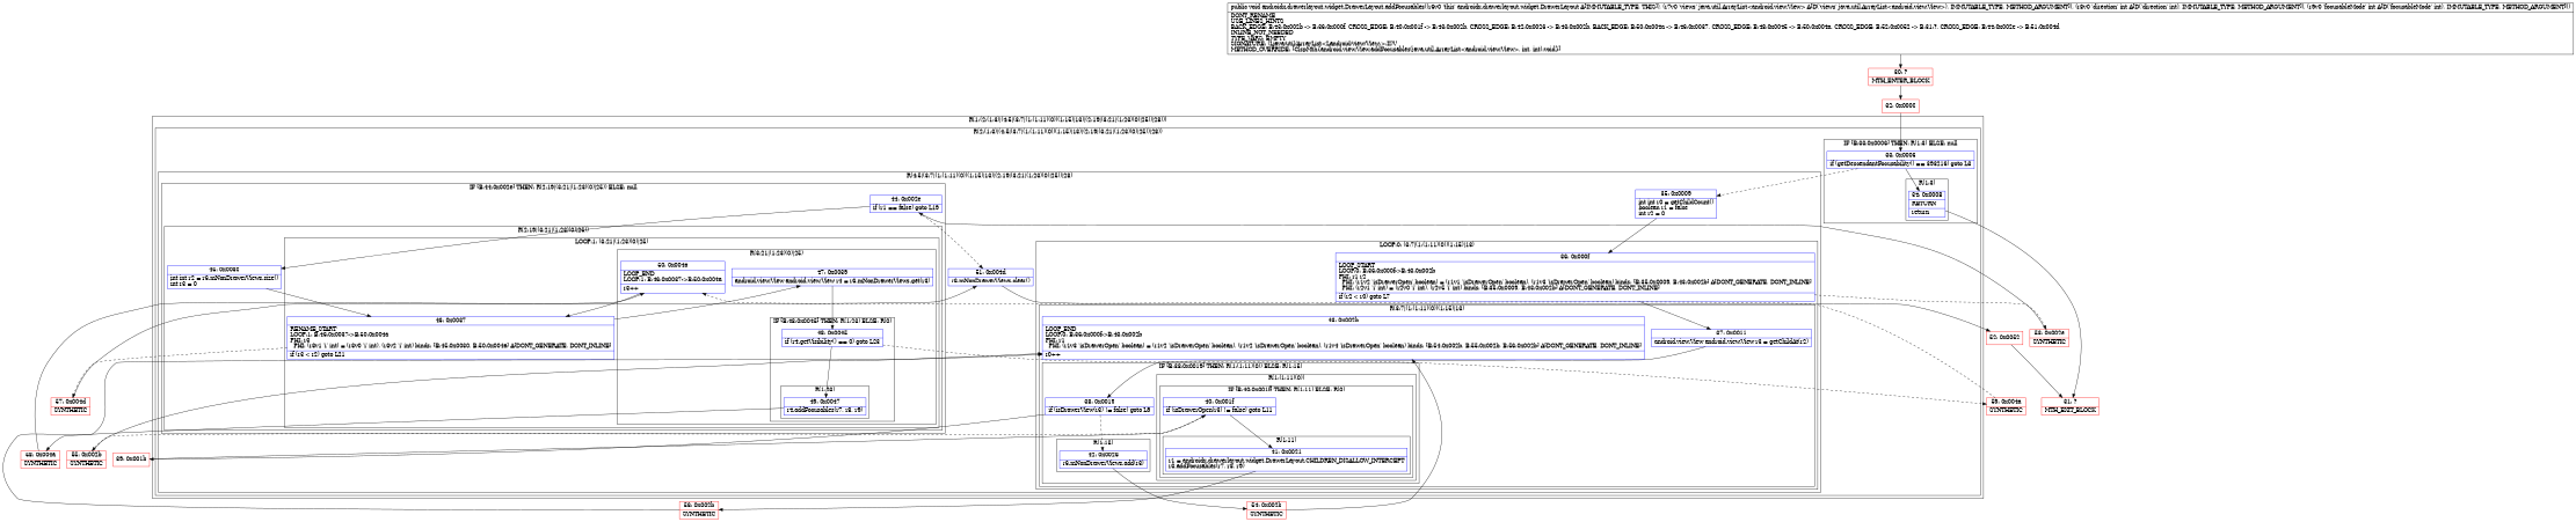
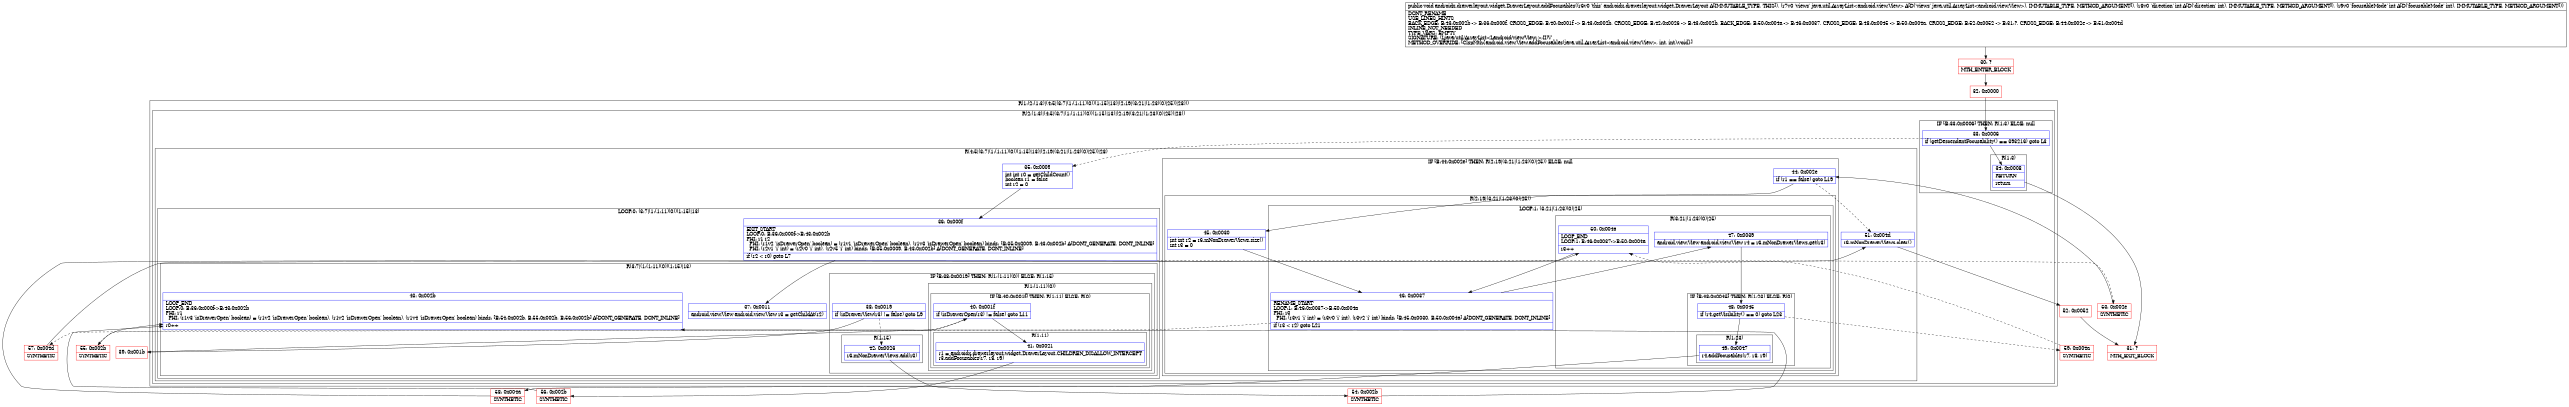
  digraph {
    node [color=blue shape=record]
    n1 [label="{34\:\ 0x0008|RETURN\l|return\l}"]
    n2 [label="{33\:\ 0x0006|if (getDescendantFocusability() == 393216) goto L3\l}"]
    n3 [label="{41\:\ 0x0021|r1 = androidx.drawerlayout.widget.DrawerLayout.CHILDREN_DISALLOW_INTERCEPT\lr3.addFocusables(r7, r8, r9)\l}"]
    n4 [label="{40\:\ 0x001f|if (isDrawerOpen(r3) != false) goto L11\l}"]
    n5 [label="{42\:\ 0x0026|r6.mNonDrawerViews.add(r3)\l}"]
    n6 [label="{38\:\ 0x0019|if (isDrawerView(r3) != false) goto L9\l}"]
    n7 [label="{37\:\ 0x0011|android.view.View android.view.View r3 = getChildAt(r2)\l}"]
    n8 [label="{43\:\ 0x002b|LOOP_END\lLOOP:0: B:36:0x000f\-\>B:43:0x002b\lPHI: r1 \l  PHI: (r1v3 'isDrawerOpen' boolean) = (r1v2 'isDrawerOpen' boolean), (r1v2 'isDrawerOpen' boolean), (r1v4 'isDrawerOpen' boolean) binds: [B:54:0x002b, B:55:0x002b, B:56:0x002b] A[DONT_GENERATE, DONT_INLINE]\l|r0++\l}"]
-   n9 [label="{36\:\ 0x000f|LOOP_START\lLOOP:0: B:36:0x000f\-\>B:43:0x002b\lPHI: r1 r2 \l  PHI: (r1v2 'isDrawerOpen' boolean) = (r1v1 'isDrawerOpen' boolean), (r1v3 'isDrawerOpen' boolean) binds: [B:35:0x0009, B:43:0x002b] A[DONT_GENERATE, DONT_INLINE]\l  PHI: (r2v1 'i' int) = (r2v0 'i' int), (r2v5 'i' int) binds: [B:35:0x0009, B:43:0x002b] A[DONT_GENERATE, DONT_INLINE]\l|if (r2 \< r0) goto L7\l}"]
+   n9 [label="{36\:\ 0x000f|EXIT_START\lLOOP:0: B:36:0x000f\-\>B:43:0x002b\lPHI: r1 r2 \l  PHI: (r1v2 'isDrawerOpen' boolean) = (r1v1 'isDrawerOpen' boolean), (r1v3 'isDrawerOpen' boolean) binds: [B:35:0x0009, B:43:0x002b] A[DONT_GENERATE, DONT_INLINE]\l  PHI: (r2v1 'i' int) = (r2v0 'i' int), (r2v5 'i' int) binds: [B:35:0x0009, B:43:0x002b] A[DONT_GENERATE, DONT_INLINE]\l|if (r2 \< r0) goto L7\l}"]
    n10 [label="{49\:\ 0x0047|r4.addFocusables(r7, r8, r9)\l}"]
    n11 [label="{48\:\ 0x0045|if (r4.getVisibility() == 0) goto L23\l}"]
    n12 [label="{47\:\ 0x0039|android.view.View android.view.View r4 = r6.mNonDrawerViews.get(r3)\l}"]
    n13 [label="{50\:\ 0x004a|LOOP_END\lLOOP:1: B:46:0x0037\-\>B:50:0x004a\l|r3++\l}"]
    n14 [label="{46\:\ 0x0037|RENAME_START\lLOOP:1: B:46:0x0037\-\>B:50:0x004a\lPHI: r3 \l  PHI: (r3v1 'i' int) = (r3v0 'i' int), (r3v2 'i' int) binds: [B:45:0x0030, B:50:0x004a] A[DONT_GENERATE, DONT_INLINE]\l|if (r3 \< r2) goto L21\l}"]
    n15 [label="{45\:\ 0x0030|int int r2 = r6.mNonDrawerViews.size()\lint r3 = 0\l}"]
    n16 [label="{44\:\ 0x002e|if (r1 == false) goto L19\l}"]
    n17 [label="{35\:\ 0x0009|int int r0 = getChildCount()\lboolean r1 = false\lint r2 = 0\l}"]
    n18 [label="{51\:\ 0x004d|r6.mNonDrawerViews.clear()\l}"]
    n19 [color=red label="{31\:\ ?|MTH_EXIT_BLOCK\l}"]
    n20 [color=red label="{56\:\ 0x002b|SYNTHETIC\l}"]
    n21 [color=red label="{55\:\ 0x002b|SYNTHETIC\l}"]
    n22 [color=red label="{54\:\ 0x002b|SYNTHETIC\l}"]
    n23 [color=red label="{39\:\ 0x001b}"]
    n24 [color=red label="{53\:\ 0x002e|SYNTHETIC\l}"]
    n25 [color=red label="{58\:\ 0x004a|SYNTHETIC\l}"]
    n26 [color=red label="{59\:\ 0x004a|SYNTHETIC\l}"]
    n27 [color=red label="{57\:\ 0x004d|SYNTHETIC\l}"]
    n28 [color=red label="{52\:\ 0x0052}"]
    n29 [color=red label="{30\:\ ?|MTH_ENTER_BLOCK\l}"]
    n30 [color=red label="{32\:\ 0x0000}"]
    n31 [label="{public void androidx.drawerlayout.widget.DrawerLayout.addFocusables((r6v0 'this' androidx.drawerlayout.widget.DrawerLayout A[IMMUTABLE_TYPE, THIS]), (r7v0 'views' java.util.ArrayList\<android.view.View\> A[D('views' java.util.ArrayList\<android.view.View\>), IMMUTABLE_TYPE, METHOD_ARGUMENT]), (r8v0 'direction' int A[D('direction' int), IMMUTABLE_TYPE, METHOD_ARGUMENT]), (r9v0 'focusableMode' int A[D('focusableMode' int), IMMUTABLE_TYPE, METHOD_ARGUMENT]))  | DONT_RENAME\lUSE_LINES_HINTS\lBACK_EDGE: B:43:0x002b \-\> B:36:0x000f, CROSS_EDGE: B:40:0x001f \-\> B:43:0x002b, CROSS_EDGE: B:42:0x0026 \-\> B:43:0x002b, BACK_EDGE: B:50:0x004a \-\> B:46:0x0037, CROSS_EDGE: B:48:0x0045 \-\> B:50:0x004a, CROSS_EDGE: B:52:0x0052 \-\> B:31:?, CROSS_EDGE: B:44:0x002e \-\> B:51:0x004d\lINLINE_NOT_NEEDED\lTYPE_VARS: EMPTY\lSIGNATURE: (Ljava\/util\/ArrayList\<Landroid\/view\/View;\>;II)V\lMETHOD_OVERRIDE: [ClspMth\{android.view.View.addFocusables(java.util.ArrayList\<android.view.View\>, int, int):void\}]\l}" color=""]
    subgraph cluster_1 {
      label="R(1:(2:(1:3)|(4:5|(3:7|(1:(1:11)(0))(1:15)|13)|(2:19|(3:21|(1:23)(0)|25))|28)))"
      subgraph cluster_2 {
        label="R(2:(1:3)|(4:5|(3:7|(1:(1:11)(0))(1:15)|13)|(2:19|(3:21|(1:23)(0)|25))|28))"
        subgraph cluster_3 {
          label="IF [B:33:0x0006] THEN: R(1:3) ELSE: null"
          n2
          subgraph cluster_4 {
            label="R(1:3)"
            n1
          }
        }
        subgraph cluster_5 {
          label="R(4:5|(3:7|(1:(1:11)(0))(1:15)|13)|(2:19|(3:21|(1:23)(0)|25))|28)"
          n17
          n18
          subgraph cluster_6 {
            label="LOOP:0: (3:7|(1:(1:11)(0))(1:15)|13)"
            n9
            subgraph cluster_7 {
              label="R(3:7|(1:(1:11)(0))(1:15)|13)"
              n7
              n8
              subgraph cluster_8 {
                label="IF [B:38:0x0019] THEN: R(1:(1:11)(0)) ELSE: R(1:15)"
                n6
                subgraph cluster_9 {
                  label="R(1:(1:11)(0))"
                  subgraph cluster_10 {
                    label="IF [B:40:0x001f] THEN: R(1:11) ELSE: R(0)"
                    n4
                    subgraph cluster_11 {
                      label="R(1:11)"
                      n3
                    }
                    subgraph cluster_12 {
                      label="R(0)"
                    }
                  }
                }
                subgraph cluster_13 {
                  label="R(1:15)"
                  n5
                }
              }
            }
          }
          subgraph cluster_14 {
            label="IF [B:44:0x002e] THEN: R(2:19|(3:21|(1:23)(0)|25)) ELSE: null"
            n16
            subgraph cluster_15 {
              label="R(2:19|(3:21|(1:23)(0)|25))"
              n15
              subgraph cluster_16 {
                label="LOOP:1: (3:21|(1:23)(0)|25)"
                n14
                subgraph cluster_17 {
                  label="R(3:21|(1:23)(0)|25)"
                  n12
                  n13
                  subgraph cluster_18 {
                    label="IF [B:48:0x0045] THEN: R(1:23) ELSE: R(0)"
                    n11
                    subgraph cluster_19 {
                      label="R(1:23)"
                      n10
                    }
                    subgraph cluster_20 {
                      label="R(0)"
                    }
                  }
                }
              }
            }
          }
        }
      }
    }
    n1 -> n19
    n2 -> n1
    n2 -> n17 [style=dashed]
    n3 -> n20
    n4 -> n3
    n4 -> n21 [style=dashed]
    n5 -> n22
    n6 -> n5 [style=dashed]
    n6 -> n23
-   n7 -> n6
    n9 -> n7
    n9 -> n24 [style=dashed]
    n10 -> n25
    n11 -> n10
    n11 -> n26 [style=dashed]
    n12 -> n11
    n13 -> n14
    n14 -> n12
    n14 -> n27 [style=dashed]
    n15 -> n14
    n16 -> n15
    n16 -> n18 [style=dashed]
    n17 -> n9
    n18 -> n28
    n20 -> n8
    n21 -> n8
    n22 -> n8
    n23 -> n4
    n24 -> n16
    n25 -> n13
    n26 -> n13 [style=dashed]
    n27 -> n18
    n28 -> n19
    n29 -> n30
    n30 -> n2
    n31 -> n29
  }
